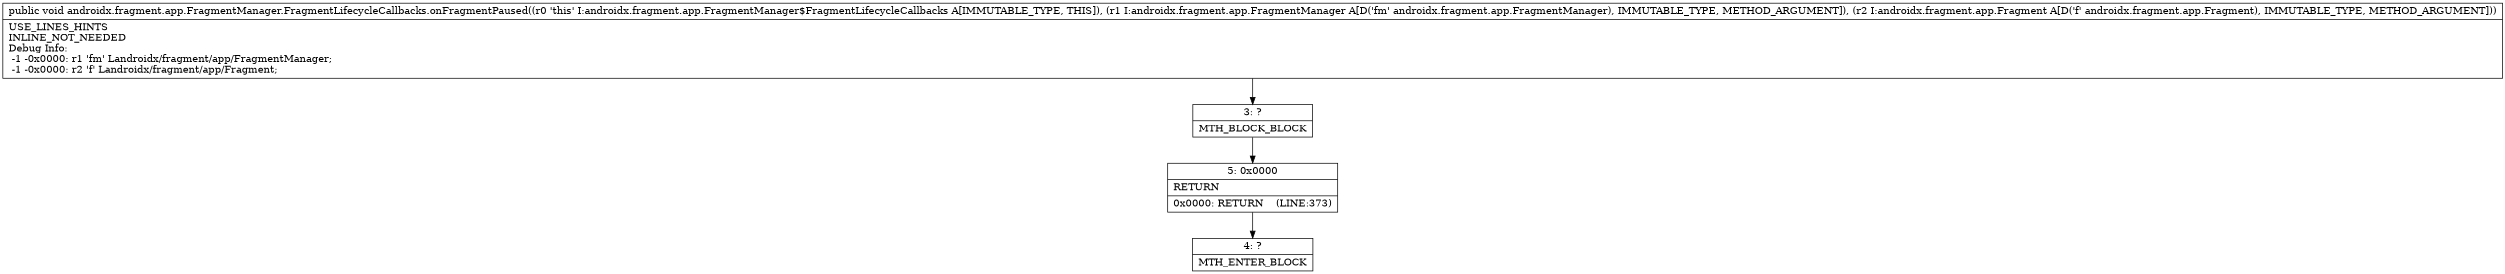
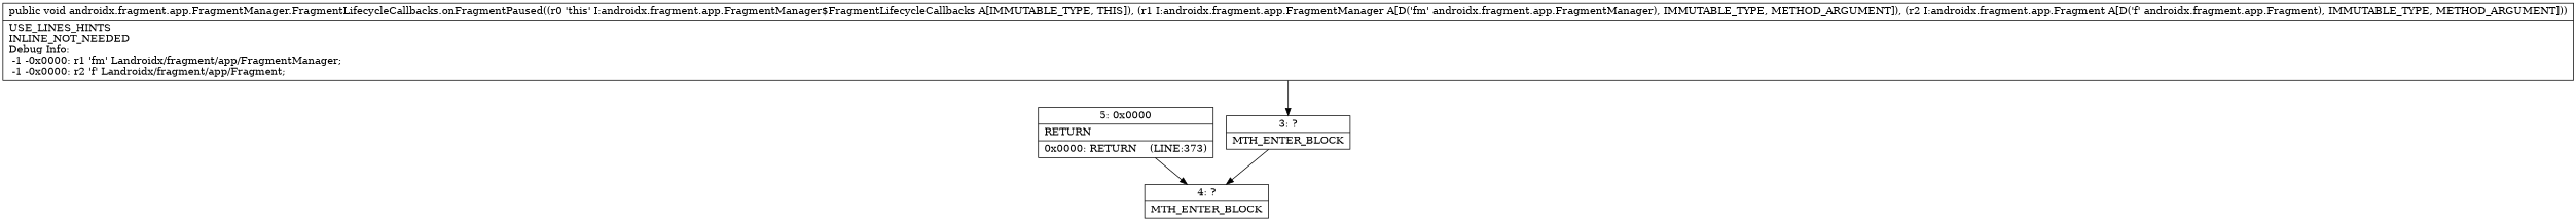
  digraph {
    node [shape=record]
-   n1 [label="{3\:\ ?|MTH_BLOCK_BLOCK\l}"]
+   n1 [label="{3\:\ ?|MTH_ENTER_BLOCK\l}"]
    n2 [label="{5\:\ 0x0000|RETURN\l|0x0000: RETURN    (LINE:373)\l}"]
    n3 [label="{4\:\ ?|MTH_ENTER_BLOCK\l}"]
    n4 [label="{public void androidx.fragment.app.FragmentManager.FragmentLifecycleCallbacks.onFragmentPaused((r0 'this' I:androidx.fragment.app.FragmentManager$FragmentLifecycleCallbacks A[IMMUTABLE_TYPE, THIS]), (r1 I:androidx.fragment.app.FragmentManager A[D('fm' androidx.fragment.app.FragmentManager), IMMUTABLE_TYPE, METHOD_ARGUMENT]), (r2 I:androidx.fragment.app.Fragment A[D('f' androidx.fragment.app.Fragment), IMMUTABLE_TYPE, METHOD_ARGUMENT]))  | USE_LINES_HINTS\lINLINE_NOT_NEEDED\lDebug Info:\l  \-1 \-0x0000: r1 'fm' Landroidx\/fragment\/app\/FragmentManager;\l  \-1 \-0x0000: r2 'f' Landroidx\/fragment\/app\/Fragment;\l}"]
-   n1 -> n2
+   n1 -> n3
    n2 -> n3
    n4 -> n1
  }
